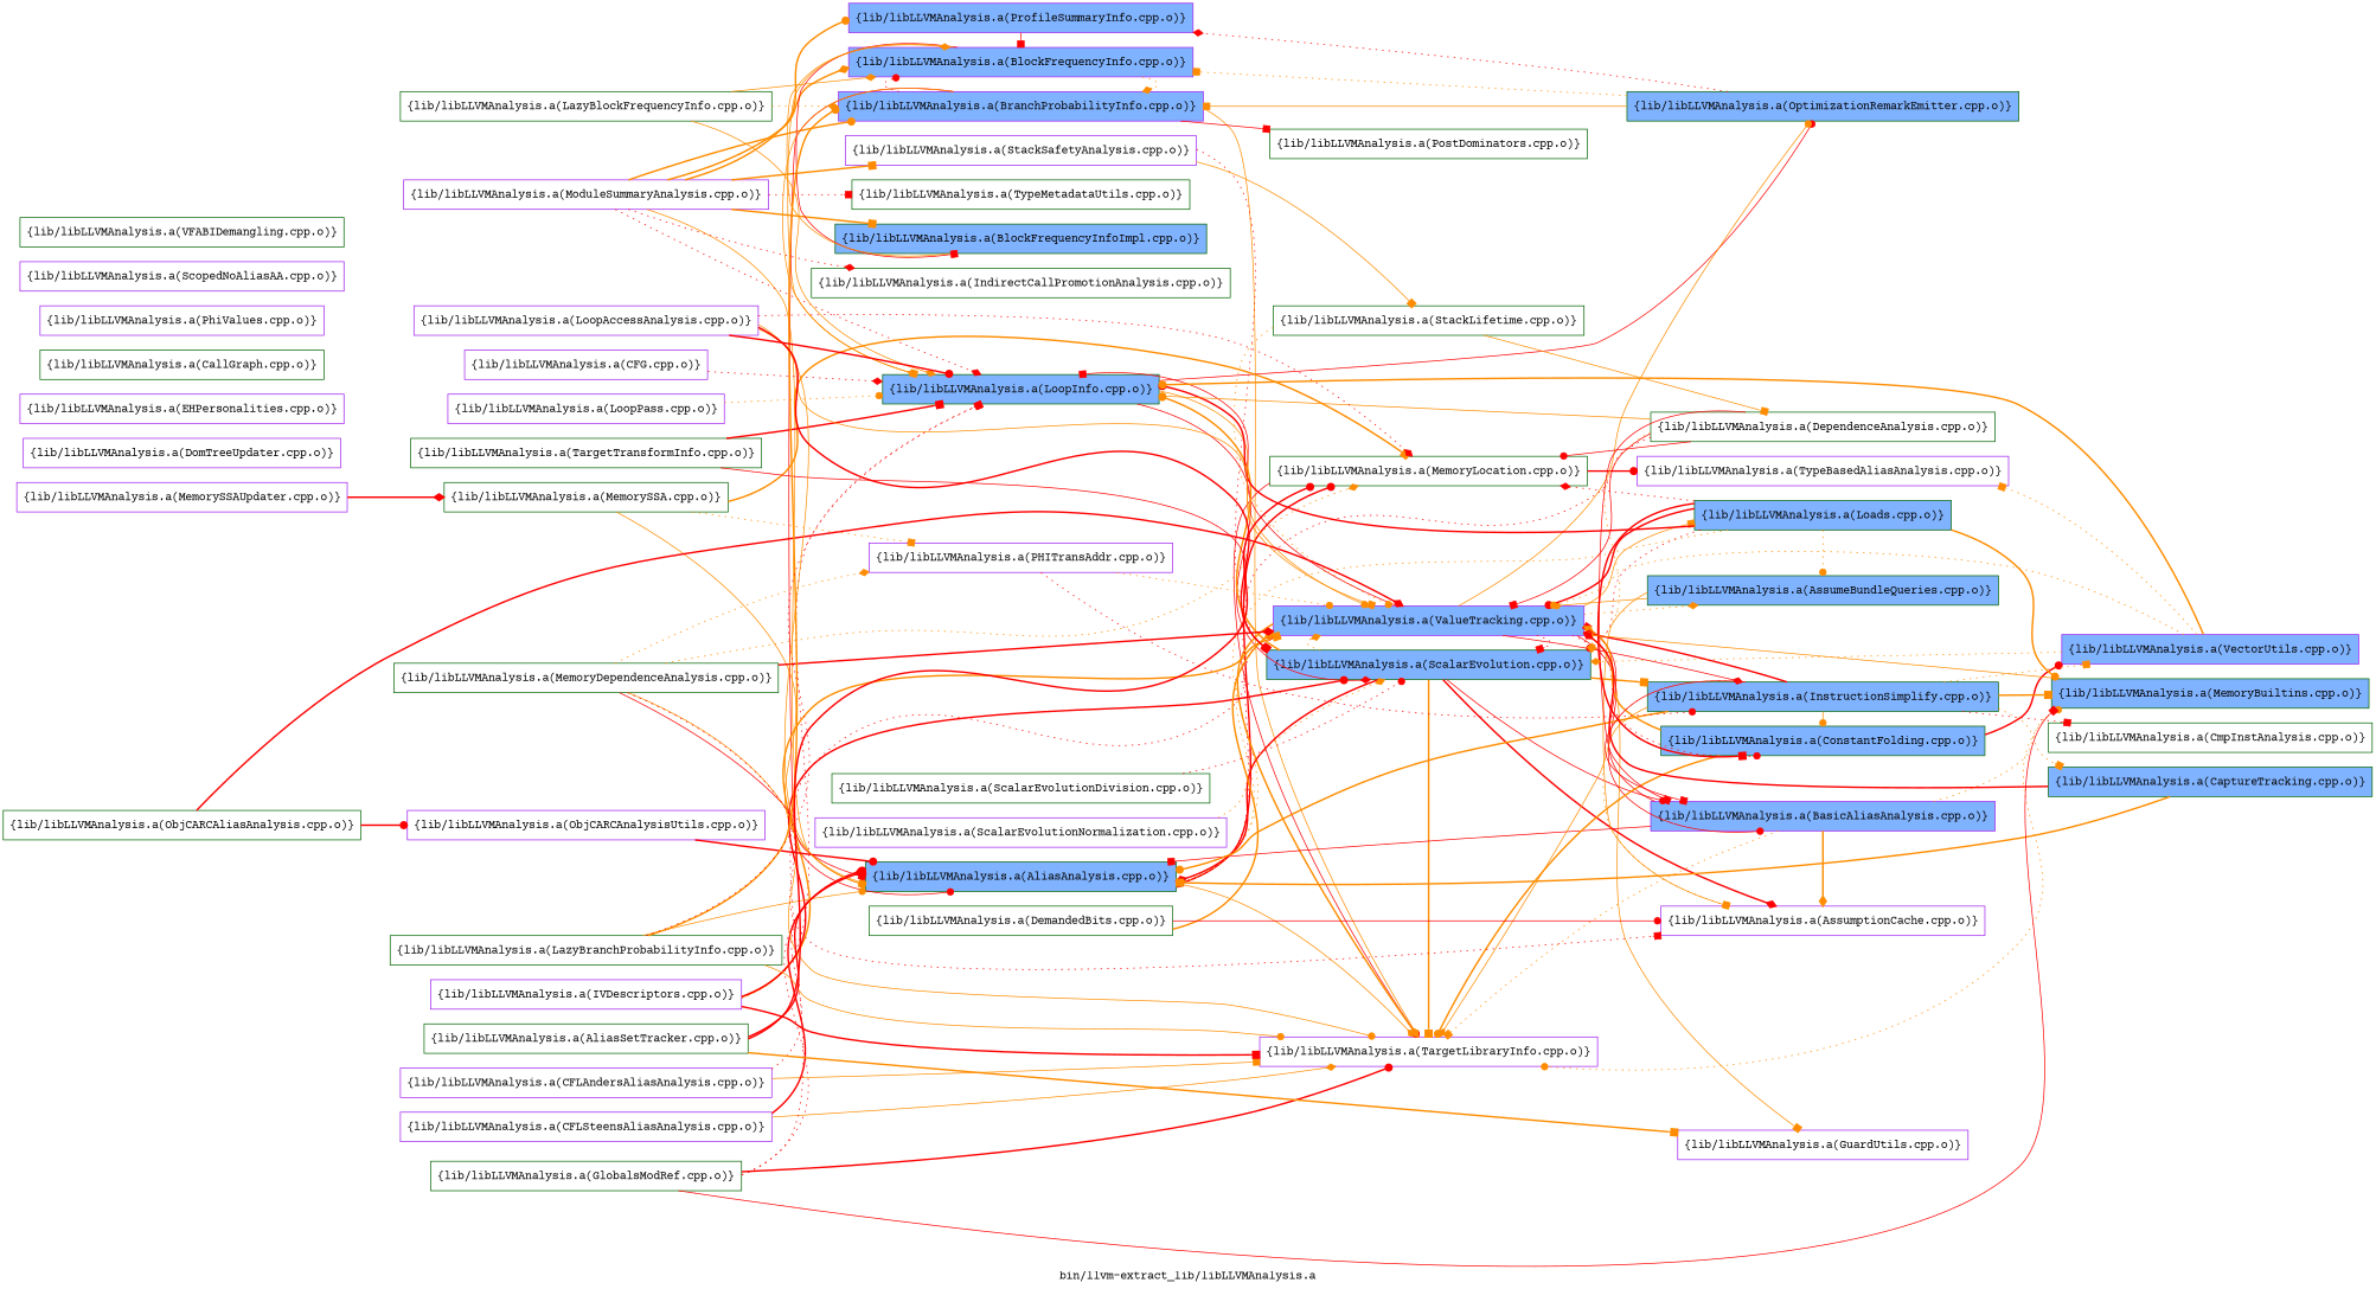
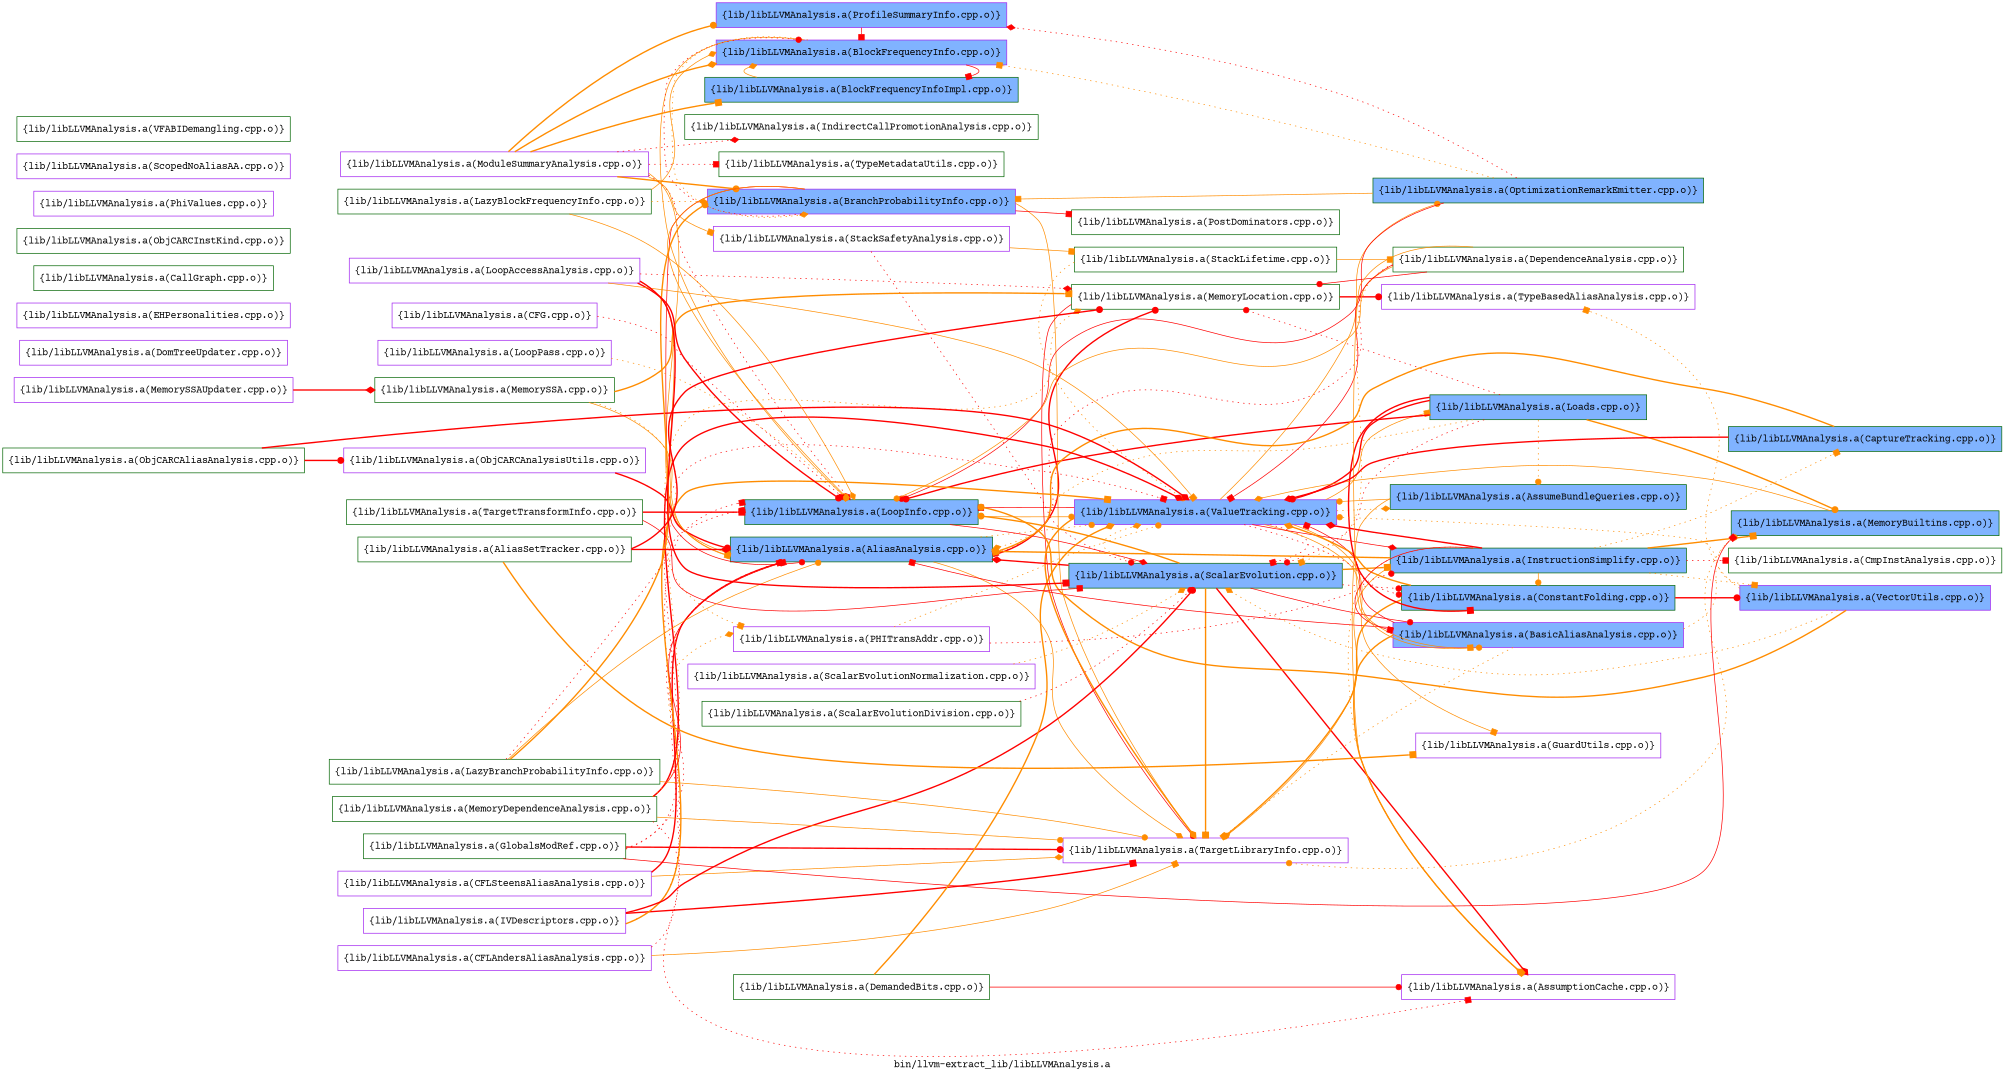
  digraph {
    fontname="Courier Prime"
    label="bin/llvm-extract_lib/libLLVMAnalysis.a"
    rankdir=LR
    node [color=darkgreen fontname="Courier Prime" group=0 shape=box]
    edge [arrowhead=dot color=darkorange fontname="Courier Prime" style=solid]
    n1 [color=purple label="{lib/libLLVMAnalysis.a(ModuleSummaryAnalysis.cpp.o)}"]
    n2 [fillcolor="0.600000 0.5 1" group=1 label="{lib/libLLVMAnalysis.a(AliasAnalysis.cpp.o)}" style=filled]
    n3 [color=purple fillcolor="0.600000 0.5 1" group=1 label="{lib/libLLVMAnalysis.a(BlockFrequencyInfo.cpp.o)}" style=filled]
    n4 [fillcolor="0.600000 0.5 1" group=1 label="{lib/libLLVMAnalysis.a(BlockFrequencyInfoImpl.cpp.o)}" style=filled]
    n5 [color=purple fillcolor="0.600000 0.5 1" group=1 label="{lib/libLLVMAnalysis.a(BranchProbabilityInfo.cpp.o)}" style=filled]
    n6 [fillcolor="0.600000 0.5 1" group=1 label="{lib/libLLVMAnalysis.a(LoopInfo.cpp.o)}" style=filled]
    n7 [label="{lib/libLLVMAnalysis.a(IndirectCallPromotionAnalysis.cpp.o)}"]
    n8 [color=purple fillcolor="0.600000 0.5 1" group=1 label="{lib/libLLVMAnalysis.a(ProfileSummaryInfo.cpp.o)}" style=filled]
    n9 [color=purple label="{lib/libLLVMAnalysis.a(StackSafetyAnalysis.cpp.o)}"]
    n10 [label="{lib/libLLVMAnalysis.a(TypeMetadataUtils.cpp.o)}"]
    n11 [label="{lib/libLLVMAnalysis.a(MemoryLocation.cpp.o)}"]
    n12 [color=purple label="{lib/libLLVMAnalysis.a(TargetLibraryInfo.cpp.o)}"]
    n13 [color=purple fillcolor="0.600000 0.5 1" group=1 label="{lib/libLLVMAnalysis.a(ValueTracking.cpp.o)}" style=filled]
    n14 [label="{lib/libLLVMAnalysis.a(PostDominators.cpp.o)}"]
    n15 [fillcolor="0.600000 0.5 1" group=1 label="{lib/libLLVMAnalysis.a(ScalarEvolution.cpp.o)}" style=filled]
    n16 [label="{lib/libLLVMAnalysis.a(StackLifetime.cpp.o)}"]
    n17 [color=purple label="{lib/libLLVMAnalysis.a(TypeBasedAliasAnalysis.cpp.o)}"]
    n18 [fillcolor="0.600000 0.5 1" group=1 label="{lib/libLLVMAnalysis.a(AssumeBundleQueries.cpp.o)}" style=filled]
    n19 [color=purple label="{lib/libLLVMAnalysis.a(AssumptionCache.cpp.o)}"]
    n20 [color=purple fillcolor="0.600000 0.5 1" group=1 label="{lib/libLLVMAnalysis.a(BasicAliasAnalysis.cpp.o)}" style=filled]
    n21 [fillcolor="0.600000 0.5 1" group=1 label="{lib/libLLVMAnalysis.a(ConstantFolding.cpp.o)}" style=filled]
    n22 [color=purple label="{lib/libLLVMAnalysis.a(GuardUtils.cpp.o)}"]
    n23 [fillcolor="0.600000 0.5 1" group=1 label="{lib/libLLVMAnalysis.a(InstructionSimplify.cpp.o)}" style=filled]
    n24 [fillcolor="0.600000 0.5 1" group=1 label="{lib/libLLVMAnalysis.a(Loads.cpp.o)}" style=filled]
    n25 [fillcolor="0.600000 0.5 1" group=1 label="{lib/libLLVMAnalysis.a(OptimizationRemarkEmitter.cpp.o)}" style=filled]
    n26 [label="{lib/libLLVMAnalysis.a(DependenceAnalysis.cpp.o)}"]
    n27 [fillcolor="0.600000 0.5 1" group=1 label="{lib/libLLVMAnalysis.a(MemoryBuiltins.cpp.o)}" style=filled]
    n28 [color=purple fillcolor="0.600000 0.5 1" group=1 label="{lib/libLLVMAnalysis.a(VectorUtils.cpp.o)}" style=filled]
    n29 [fillcolor="0.600000 0.5 1" group=1 label="{lib/libLLVMAnalysis.a(CaptureTracking.cpp.o)}" style=filled]
    n30 [label="{lib/libLLVMAnalysis.a(CmpInstAnalysis.cpp.o)}"]
    n31 [color=purple label="{lib/libLLVMAnalysis.a(DomTreeUpdater.cpp.o)}"]
    n32 [label="{lib/libLLVMAnalysis.a(MemorySSA.cpp.o)}"]
    n33 [color=purple label="{lib/libLLVMAnalysis.a(PHITransAddr.cpp.o)}"]
    n34 [color=purple label="{lib/libLLVMAnalysis.a(MemorySSAUpdater.cpp.o)}"]
    n35 [color=purple label="{lib/libLLVMAnalysis.a(CFG.cpp.o)}"]
    n36 [color=purple label="{lib/libLLVMAnalysis.a(CFLAndersAliasAnalysis.cpp.o)}"]
    n37 [color=purple label="{lib/libLLVMAnalysis.a(CFLSteensAliasAnalysis.cpp.o)}"]
    n38 [color=purple label="{lib/libLLVMAnalysis.a(EHPersonalities.cpp.o)}"]
    n39 [label="{lib/libLLVMAnalysis.a(GlobalsModRef.cpp.o)}"]
    n40 [label="{lib/libLLVMAnalysis.a(CallGraph.cpp.o)}"]
    n41 [color=purple label="{lib/libLLVMAnalysis.a(IVDescriptors.cpp.o)}"]
    n42 [label="{lib/libLLVMAnalysis.a(DemandedBits.cpp.o)}"]
    n43 [color=purple label="{lib/libLLVMAnalysis.a(LoopPass.cpp.o)}"]
    n44 [label="{lib/libLLVMAnalysis.a(MemoryDependenceAnalysis.cpp.o)}"]
    n45 [label="{lib/libLLVMAnalysis.a(ObjCARCAliasAnalysis.cpp.o)}"]
    n46 [color=purple label="{lib/libLLVMAnalysis.a(ObjCARCAnalysisUtils.cpp.o)}"]
+   n47 [label="{lib/libLLVMAnalysis.a(ObjCARCInstKind.cpp.o)}"]
    n48 [color=purple label="{lib/libLLVMAnalysis.a(PhiValues.cpp.o)}"]
    n49 [label="{lib/libLLVMAnalysis.a(ScalarEvolutionDivision.cpp.o)}"]
    n50 [color=purple label="{lib/libLLVMAnalysis.a(ScalarEvolutionNormalization.cpp.o)}"]
    n51 [label="{lib/libLLVMAnalysis.a(TargetTransformInfo.cpp.o)}"]
    n52 [color=purple label="{lib/libLLVMAnalysis.a(ScopedNoAliasAA.cpp.o)}"]
    n53 [label="{lib/libLLVMAnalysis.a(LazyBlockFrequencyInfo.cpp.o)}"]
    n54 [label="{lib/libLLVMAnalysis.a(LazyBranchProbabilityInfo.cpp.o)}"]
    n55 [color=purple label="{lib/libLLVMAnalysis.a(LoopAccessAnalysis.cpp.o)}"]
    n56 [label="{lib/libLLVMAnalysis.a(AliasSetTracker.cpp.o)}"]
    n57 [label="{lib/libLLVMAnalysis.a(VFABIDemangling.cpp.o)}"]
    subgraph sub_1 {
      rank=same
      n1
    }
    subgraph sub_2 {
      rank=same
      n2
      n3
      n4
      n5
      n6
      n7
      n8
      n9
      n10
    }
    subgraph sub_3 {
      rank=same
      n11
      n12
      n13
      n14
      n15
      n16
    }
    subgraph sub_4 {
      rank=same
      n17
      n18
      n19
      n20
      n21
      n22
      n23
      n24
      n25
      n26
    }
    n1 -> n2 [arrowhead=box]
    n1 -> n3 [arrowhead=diamond style=bold]
    n1 -> n4 [arrowhead=box style=bold]
    n1 -> n5 [style=bold]
    n1 -> n6 [arrowhead=diamond color=red style=dotted]
    n1 -> n7 [arrowhead=diamond color=red style=dotted]
    n1 -> n8 [style=bold]
-   n1 -> n9 [arrowhead=box style=bold]
+   n1 -> n9 [arrowhead=box]
    n1 -> n10 [arrowhead=box color=red style=dotted]
    n2 -> n11 [color=red style=bold]
    n2 -> n12 [arrowhead=diamond]
    n2 -> n13 [style=dotted]
    n3 -> n4 [arrowhead=box color=red]
    n3 -> n5 [arrowhead=diamond style=dotted]
    n3 -> n6 [arrowhead=box]
    n4 -> n3 [arrowhead=diamond]
    n5 -> n2 [color=red]
    n5 -> n3 [color=red style=dotted]
    n5 -> n6 [arrowhead=diamond]
    n5 -> n12 [arrowhead=diamond]
    n5 -> n14 [arrowhead=box color=red]
    n6 -> n13
    n6 -> n15 [arrowhead=diamond color=red]
    n8 -> n3 [arrowhead=box color=red]
    n9 -> n15 [color=red style=dotted]
    n9 -> n16 [arrowhead=box]
    n11 -> n12 [color=red]
    n11 -> n17 [color=red style=bold]
    n13 -> n6 [arrowhead=box color=red]
    n13 -> n12 [arrowhead=diamond style=bold]
    n13 -> n15 [arrowhead=box color=red style=dotted]
    n13 -> n18 [arrowhead=diamond style=dotted]
-   n13 -> n20 [color=red]
+   n13 -> n20
    n13 -> n21 [color=red style=dotted]
    n13 -> n22 [arrowhead=box]
    n13 -> n23 [arrowhead=diamond color=red]
    n13 -> n24 [arrowhead=box]
    n13 -> n25
    n15 -> n2 [arrowhead=diamond color=red style=bold]
    n15 -> n6 [style=bold]
    n15 -> n12 [arrowhead=box style=bold]
    n15 -> n13 [arrowhead=diamond style=dotted]
    n15 -> n19 [arrowhead=diamond color=red style=bold]
    n15 -> n20 [color=red]
+   n15 -> n21 [color=red style=dotted]
    n15 -> n23 [arrowhead=box style=bold]
    n16 -> n13 [style=dotted]
    n16 -> n26 [arrowhead=box]
    n18 -> n13
    n18 -> n19 [arrowhead=box]
    n20 -> n2 [arrowhead=box color=red]
    n20 -> n12 [arrowhead=box style=dotted]
    n20 -> n13 [arrowhead=box color=red]
    n20 -> n19 [arrowhead=diamond style=bold]
    n20 -> n27 [style=dotted]
    n21 -> n12 [style=bold]
    n21 -> n13 [arrowhead=diamond style=bold]
    n21 -> n28 [color=red style=bold]
    n23 -> n2 [style=bold]
    n23 -> n12 [arrowhead=diamond]
    n23 -> n13 [arrowhead=diamond color=red style=bold]
    n23 -> n19 [style=dotted]
    n23 -> n20 [arrowhead=box color=red]
    n23 -> n21
    n23 -> n27 [arrowhead=box style=bold]
    n23 -> n28 [arrowhead=box style=dotted]
    n23 -> n29 [arrowhead=box style=dotted]
    n23 -> n30 [arrowhead=box color=red style=dotted]
    n24 -> n2 [arrowhead=diamond style=dotted]
    n24 -> n6 [color=red style=bold]
-   n24 -> n11 [arrowhead=diamond color=red style=dotted]
+   n24 -> n11 [color=red style=dotted]
    n24 -> n13 [color=red style=bold]
    n24 -> n15 [color=red style=dotted]
    n24 -> n18 [style=dotted]
    n24 -> n21 [arrowhead=box color=red style=bold]
    n24 -> n27 [style=bold]
    n25 -> n3 [arrowhead=box style=dotted]
    n25 -> n5 [arrowhead=box]
-   n6 -> n25 [color=red]
+   n25 -> n6 [color=red]
    n25 -> n8 [arrowhead=diamond color=red style=dotted]
    n26 -> n2 [arrowhead=box color=red style=dotted]
    n26 -> n6
    n26 -> n11 [color=red]
    n26 -> n13 [arrowhead=box color=red]
    n26 -> n15 [arrowhead=box style=dotted]
-   n26 -> n20 [arrowhead=box color=red]
+   n26 -> n20 [arrowhead=box]
    n27 -> n12 [style=dotted]
    n27 -> n13 [arrowhead=diamond]
    n28 -> n6 [style=bold]
    n28 -> n13 [style=dotted]
    n28 -> n15 [arrowhead=diamond style=dotted]
    n28 -> n17 [arrowhead=box style=dotted]
    n29 -> n2 [arrowhead=box style=bold]
    n29 -> n13 [arrowhead=diamond color=red style=bold]
    n32 -> n2
    n32 -> n11 [arrowhead=box style=bold]
    n32 -> n33 [arrowhead=box style=dotted]
    n33 -> n13 [style=dotted]
    n33 -> n23 [color=red style=dotted]
    n34 -> n32 [arrowhead=diamond color=red style=bold]
    n35 -> n6 [arrowhead=diamond color=red style=dotted]
    n36 -> n2 [arrowhead=box color=red style=dotted]
    n36 -> n12 [arrowhead=box]
    n37 -> n2 [color=red style=bold]
    n37 -> n12 [arrowhead=diamond]
    n39 -> n2 [arrowhead=diamond color=red style=dotted]
    n39 -> n12 [color=red style=bold]
    n39 -> n13 [arrowhead=box color=red style=dotted]
    n39 -> n27 [arrowhead=box color=red]
    n41 -> n6 [arrowhead=box color=red style=dotted]
    n41 -> n12 [arrowhead=box color=red style=bold]
    n41 -> n13 [arrowhead=box style=bold]
    n41 -> n15 [color=red style=bold]
    n42 -> n13 [arrowhead=diamond style=bold]
    n42 -> n19 [color=red]
    n43 -> n6 [style=dotted]
    n44 -> n2 [arrowhead=box color=red]
    n44 -> n11 [arrowhead=diamond style=dotted]
    n44 -> n12
    n44 -> n13 [arrowhead=diamond color=red style=bold]
    n44 -> n19 [arrowhead=box color=red style=dotted]
    n44 -> n33 [arrowhead=diamond style=dotted]
    n45 -> n13 [arrowhead=diamond color=red style=bold]
    n45 -> n46 [color=red style=bold]
    n46 -> n2 [color=red style=bold]
    n49 -> n15 [color=red style=dotted]
    n50 -> n15 [arrowhead=diamond style=dotted]
    n51 -> n6 [arrowhead=box color=red style=bold]
    n51 -> n15 [arrowhead=box color=red]
    n53 -> n3 [arrowhead=diamond]
    n53 -> n5 [arrowhead=diamond style=dotted]
    n53 -> n6 [arrowhead=diamond]
    n54 -> n2
    n54 -> n5 [style=bold]
    n54 -> n6 [arrowhead=box color=red style=dotted]
    n54 -> n12
    n55 -> n2
    n55 -> n6 [color=red style=bold]
    n55 -> n11 [arrowhead=diamond color=red style=dotted]
    n55 -> n13 [arrowhead=box]
    n55 -> n15 [arrowhead=box color=red style=bold]
    n56 -> n2 [arrowhead=diamond color=red style=bold]
    n56 -> n11 [color=red style=bold]
    n56 -> n22 [arrowhead=box style=bold]
  }
